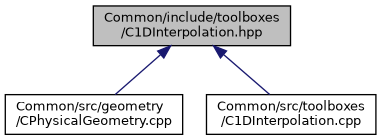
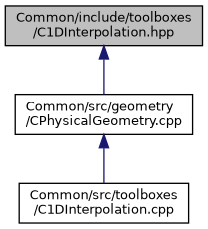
  digraph {
    node [color=black fillcolor=white fontname=Helvetica fontsize=10 shape=record style=filled]
    edge [color=midnightblue dir=back fontname=Helvetica fontsize=10 labelfontname=Helvetica labelfontsize=10 style=solid]
    n1 [fillcolor=grey75 fontcolor=black height=0.2 label="Common/include/toolboxes\l/C1DInterpolation.hpp" width=0.4]
    n2 [height=0.2 label="Common/src/geometry\l/CPhysicalGeometry.cpp" width=0.4]
    n3 [height=0.2 label="Common/src/toolboxes\l/C1DInterpolation.cpp" width=0.4]
    n1 -> n2
-   n1 -> n3
+   n2 -> n3
  }
